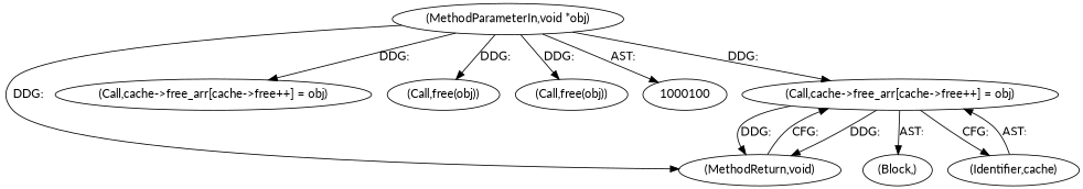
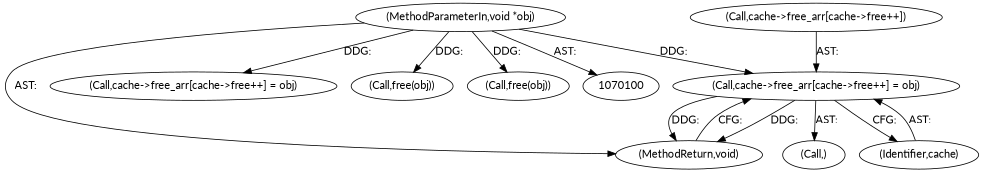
  digraph {
    fontname=Lato
    node [fontname=Lato]
    edge [fontname=Lato]
    n1 [label="(Call,cache->free_arr[cache->free++] = obj)"]
    n2 [label="(MethodReturn,void)"]
-   n3 [label="(Block,)"]
+   n3 [label="(Call,)"]
    n4 [label="(Identifier,cache)"]
    n5 [label="(MethodParameterIn,void *obj)"]
    n6 [label="(Call,cache->free_arr[cache->free++] = obj)"]
    n7 [label="(Call,free(obj))"]
    n8 [label="(Call,free(obj))"]
-   1000100
+   1000100 [label=1070100]
+   n10 [label="(Call,cache->free_arr[cache->free++])"]
    n1 -> n2 [label="DDG: "]
    n1 -> n2 [label="DDG: "]
    n1 -> n3 [label="AST: "]
    n1 -> n4 [label="CFG: "]
    n2 -> n1 [label="CFG: "]
    n4 -> n1 [label="AST: "]
    n5 -> n1 [label="DDG: "]
-   n5 -> n2 [label="DDG: "]
+   n5 -> n2 [label="AST: "]
    n5 -> n6 [label="DDG: "]
    n5 -> n7 [label="DDG: "]
    n5 -> n8 [label="DDG: "]
    n5 -> 1000100 [label="AST: "]
+   n10 -> n1 [label="AST: "]
  }
